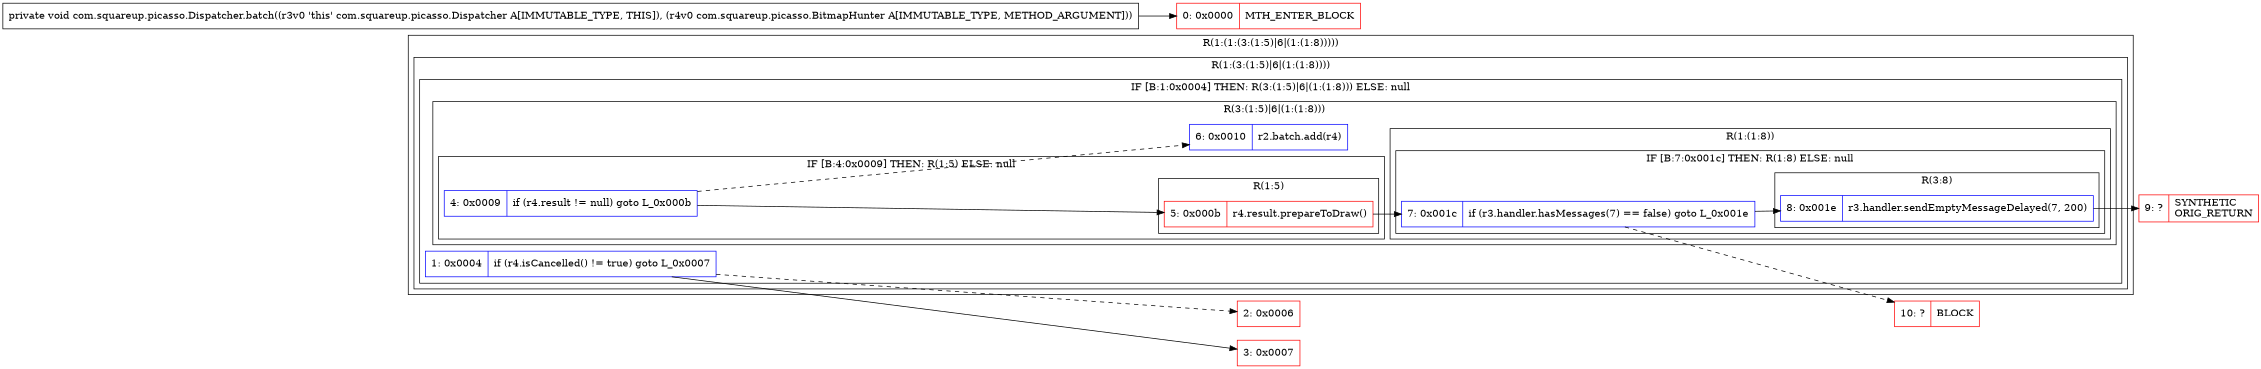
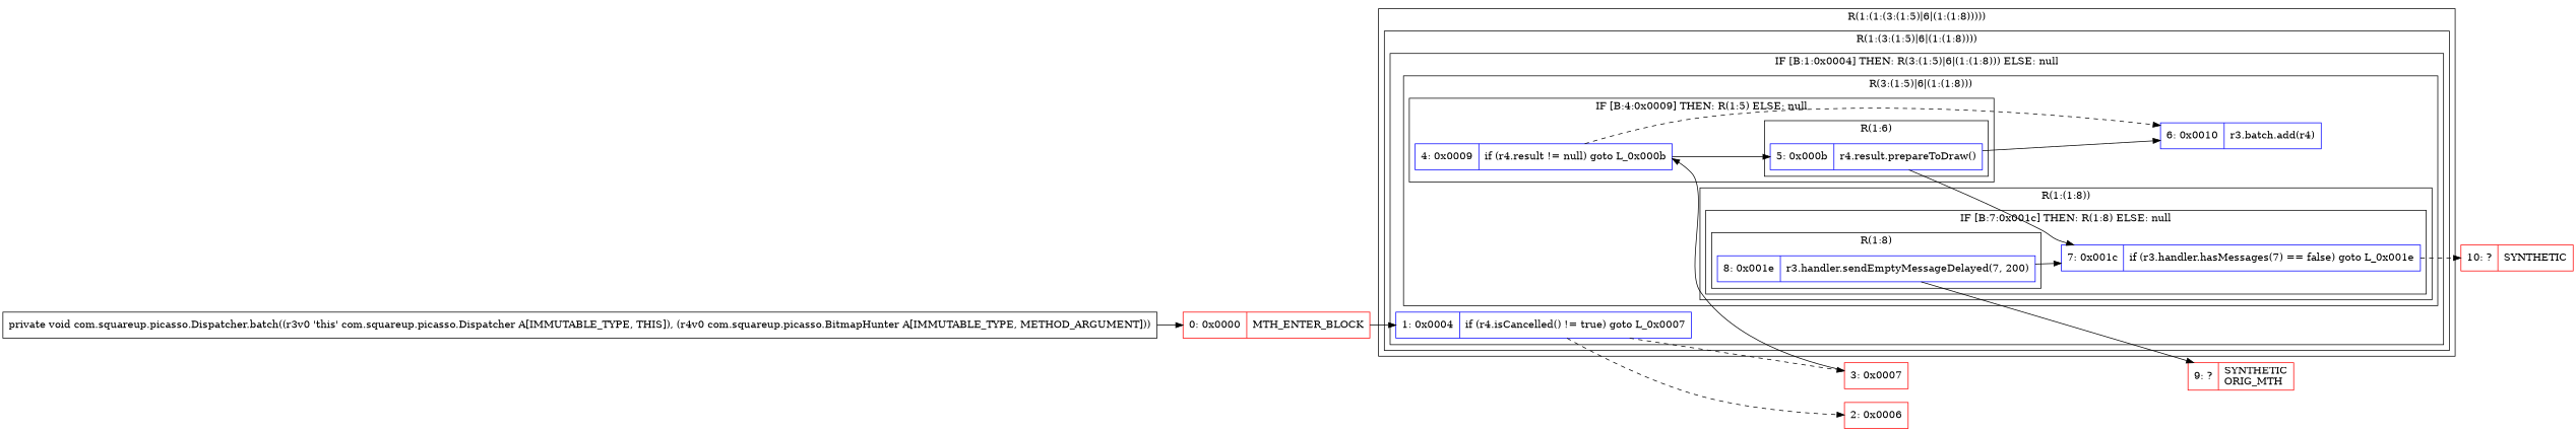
  digraph {
    rankdir=LR
    node [color=blue shape=record]
-   n1 [color=red label="{5\:\ 0x000b|r4.result.prepareToDraw()\l}"]
+   n1 [label="{5\:\ 0x000b|r4.result.prepareToDraw()\l}"]
    n2 [label="{4\:\ 0x0009|if (r4.result != null) goto L_0x000b\l}"]
    n3 [label="{8\:\ 0x001e|r3.handler.sendEmptyMessageDelayed(7, 200)\l}"]
    n4 [label="{7\:\ 0x001c|if (r3.handler.hasMessages(7) == false) goto L_0x001e\l}"]
-   n5 [label="{6\:\ 0x0010|r2.batch.add(r4)\l}"]
+   n5 [label="{6\:\ 0x0010|r3.batch.add(r4)\l}"]
    n6 [label="{1\:\ 0x0004|if (r4.isCancelled() != true) goto L_0x0007\l}"]
-   n7 [color=red label="{9\:\ ?|SYNTHETIC\lORIG_RETURN\l}"]
-   n8 [color=red label="{10\:\ ?|BLOCK\l}"]
+   n7 [color=red label="{9\:\ ?|SYNTHETIC\lORIG_MTH\l}"]
+   n8 [color=red label="{10\:\ ?|SYNTHETIC\l}"]
    n9 [color=red label="{2\:\ 0x0006}"]
    n10 [color=red label="{3\:\ 0x0007}"]
    n11 [color=red label="{0\:\ 0x0000|MTH_ENTER_BLOCK\l}"]
    n12 [label="{private void com.squareup.picasso.Dispatcher.batch((r3v0 'this' com.squareup.picasso.Dispatcher A[IMMUTABLE_TYPE, THIS]), (r4v0 com.squareup.picasso.BitmapHunter A[IMMUTABLE_TYPE, METHOD_ARGUMENT])) }" color=""]
    subgraph cluster_1 {
      label="R(1:(1:(3:(1:5)|6|(1:(1:8)))))"
      subgraph cluster_2 {
        label="R(1:(3:(1:5)|6|(1:(1:8))))"
        subgraph cluster_3 {
          label="IF [B:1:0x0004] THEN: R(3:(1:5)|6|(1:(1:8))) ELSE: null"
          n6
          subgraph cluster_4 {
            label="R(3:(1:5)|6|(1:(1:8)))"
            n5
            subgraph cluster_5 {
              label="IF [B:4:0x0009] THEN: R(1:5) ELSE: null"
              n2
              subgraph cluster_6 {
-               label="R(1:5)"
+               label="R(1:6)"
                n1
              }
            }
            subgraph cluster_7 {
              label="R(1:(1:8))"
              subgraph cluster_8 {
                label="IF [B:7:0x001c] THEN: R(1:8) ELSE: null"
                n4
                subgraph cluster_9 {
-                 label="R(3:8)"
+                 label="R(1:8)"
                  n3
                }
              }
            }
          }
        }
      }
    }
    n1 -> n4
+   n1 -> n5
    n2 -> n1
    n2 -> n5 [style=dashed]
    n3 -> n7
-   n4 -> n3
+   n3 -> n4
    n4 -> n8 [style=dashed]
    n6 -> n9 [style=dashed]
-   n6 -> n10
+   n6 -> n10 [style=dashed]
+   n10 -> n2
+   n11 -> n6
    n12 -> n11
  }
